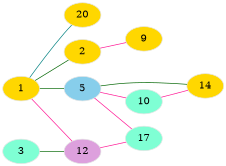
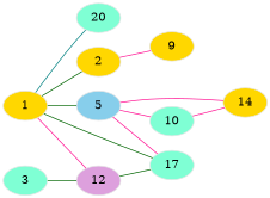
  graph {
    rankdir=LR
    node [color=gray90 fillcolor=gold style=filled]
    edge [color=deeppink weight=1.0]
    1
    2
    5 [fillcolor=skyblue]
    12 [fillcolor=plum]
    17 [fillcolor=aquamarine]
-   20
+   20 [fillcolor=aquamarine]
    9
    10 [fillcolor=aquamarine]
    14
    3 [fillcolor=aquamarine]
    1 -- 2 [color=darkgreen]
    1 -- 5 [color=darkgreen weight=2.0]
    1 -- 12 [weight=2.0]
+   1 -- 17 [color=darkgreen]
    1 -- 20 [color=teal]
    2 -- 9
    5 -- 17
    5 -- 10
-   5 -- 14 [color=darkgreen]
-   12 -- 17
+   5 -- 14
+   12 -- 17 [color=darkgreen]
    10 -- 14
    3 -- 12 [color=darkgreen]
  }
